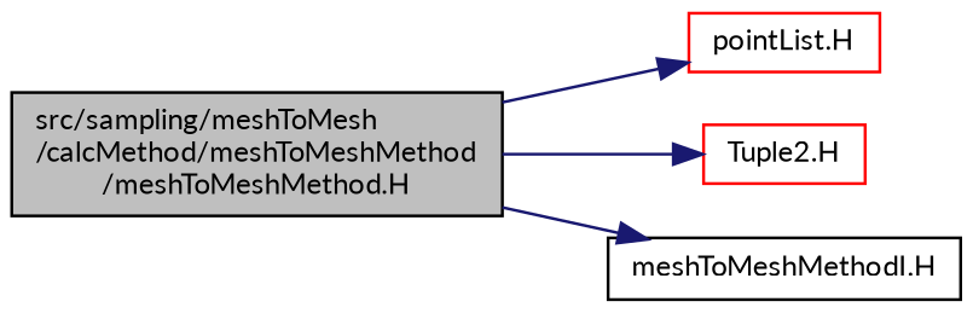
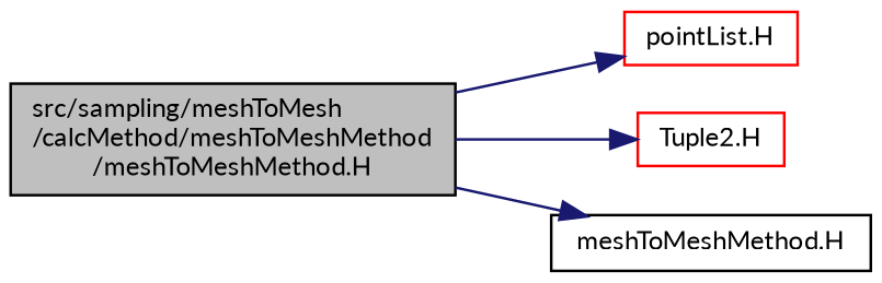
  digraph {
    fontname=Lato
    rankdir=LR
    node [color=black fontname=Lato fontsize=10 shape=record]
    edge [color=midnightblue fontname=Lato fontsize=10 labelfontname=Helvetica labelfontsize=10 style=solid]
    n1 [fillcolor=grey75 fontcolor=black height=0.2 label="src/sampling/meshToMesh\l/calcMethod/meshToMeshMethod\l/meshToMeshMethod.H" style=filled width=0.4]
    n2 [color=red height=0.2 label="pointList.H" width=0.4]
    n3 [color=red height=0.2 label="Tuple2.H" width=0.4]
-   n4 [height=0.2 label="meshToMeshMethodI.H" width=0.4]
+   n4 [height=0.2 label="meshToMeshMethod.H" width=0.4]
    n1 -> n2
    n1 -> n3
    n1 -> n4
  }
